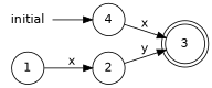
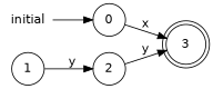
  digraph {
    fontname="DejaVu Sans"
    rankdir=LR
    node [fontname="DejaVu Sans" shape=circle]
    edge [fontname="DejaVu Sans"]
    3 [shape=doublecircle]
-   0 [label=4]
+   0
    1
    2
    initial [shape=plaintext]
    0 -> 3 [label=x]
-   1 -> 2 [label=x]
+   1 -> 2 [label=y]
    2 -> 3 [label=y]
    initial -> 0
  }
